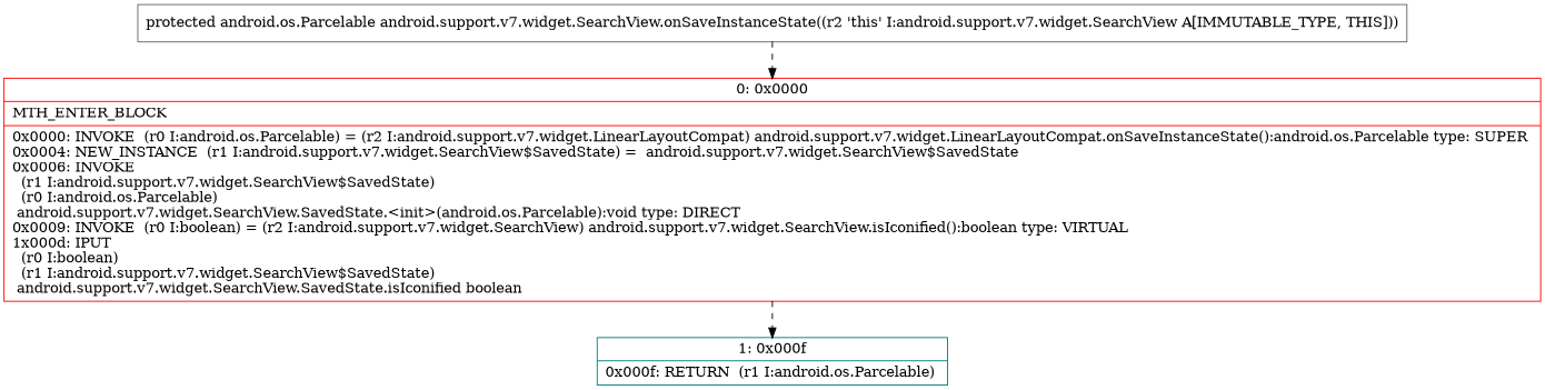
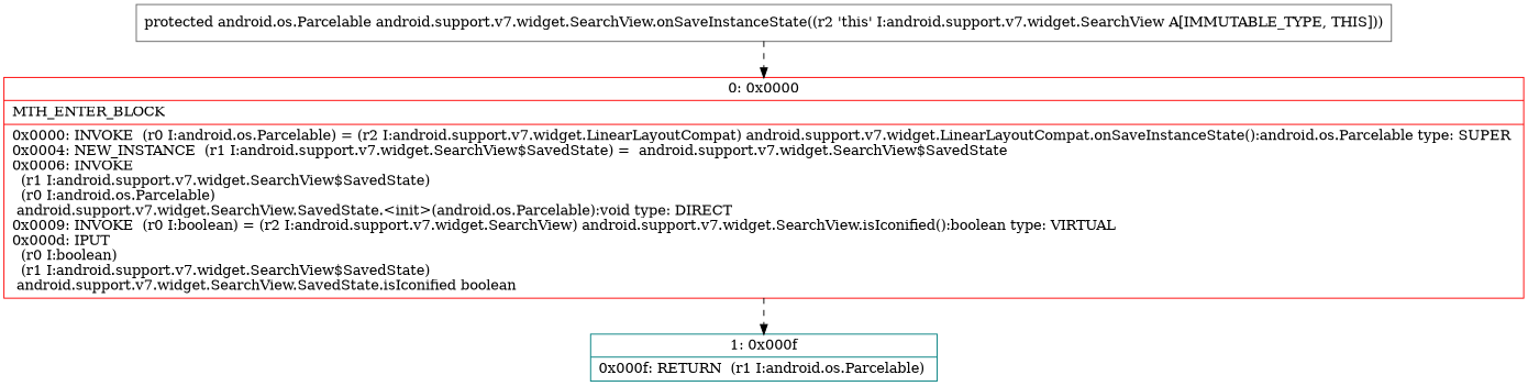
  digraph {
    node [shape=record]
    edge [style=dashed]
-   n1 [label="{0\:\ 0x0000|MTH_ENTER_BLOCK\l|0x0000: INVOKE  (r0 I:android.os.Parcelable) = (r2 I:android.support.v7.widget.LinearLayoutCompat) android.support.v7.widget.LinearLayoutCompat.onSaveInstanceState():android.os.Parcelable type: SUPER \l0x0004: NEW_INSTANCE  (r1 I:android.support.v7.widget.SearchView$SavedState) =  android.support.v7.widget.SearchView$SavedState \l0x0006: INVOKE  \l  (r1 I:android.support.v7.widget.SearchView$SavedState)\l  (r0 I:android.os.Parcelable)\l android.support.v7.widget.SearchView.SavedState.\<init\>(android.os.Parcelable):void type: DIRECT \l0x0009: INVOKE  (r0 I:boolean) = (r2 I:android.support.v7.widget.SearchView) android.support.v7.widget.SearchView.isIconified():boolean type: VIRTUAL \l1x000d: IPUT  \l  (r0 I:boolean)\l  (r1 I:android.support.v7.widget.SearchView$SavedState)\l android.support.v7.widget.SearchView.SavedState.isIconified boolean \l}" color=red]
+   n1 [label="{0\:\ 0x0000|MTH_ENTER_BLOCK\l|0x0000: INVOKE  (r0 I:android.os.Parcelable) = (r2 I:android.support.v7.widget.LinearLayoutCompat) android.support.v7.widget.LinearLayoutCompat.onSaveInstanceState():android.os.Parcelable type: SUPER \l0x0004: NEW_INSTANCE  (r1 I:android.support.v7.widget.SearchView$SavedState) =  android.support.v7.widget.SearchView$SavedState \l0x0006: INVOKE  \l  (r1 I:android.support.v7.widget.SearchView$SavedState)\l  (r0 I:android.os.Parcelable)\l android.support.v7.widget.SearchView.SavedState.\<init\>(android.os.Parcelable):void type: DIRECT \l0x0009: INVOKE  (r0 I:boolean) = (r2 I:android.support.v7.widget.SearchView) android.support.v7.widget.SearchView.isIconified():boolean type: VIRTUAL \l0x000d: IPUT  \l  (r0 I:boolean)\l  (r1 I:android.support.v7.widget.SearchView$SavedState)\l android.support.v7.widget.SearchView.SavedState.isIconified boolean \l}" color=red]
    n2 [label="{1\:\ 0x000f|0x000f: RETURN  (r1 I:android.os.Parcelable) \l}" color=teal]
    n3 [label="{protected android.os.Parcelable android.support.v7.widget.SearchView.onSaveInstanceState((r2 'this' I:android.support.v7.widget.SearchView A[IMMUTABLE_TYPE, THIS])) }" color=gray40]
    n1 -> n2
    n3 -> n1
  }
